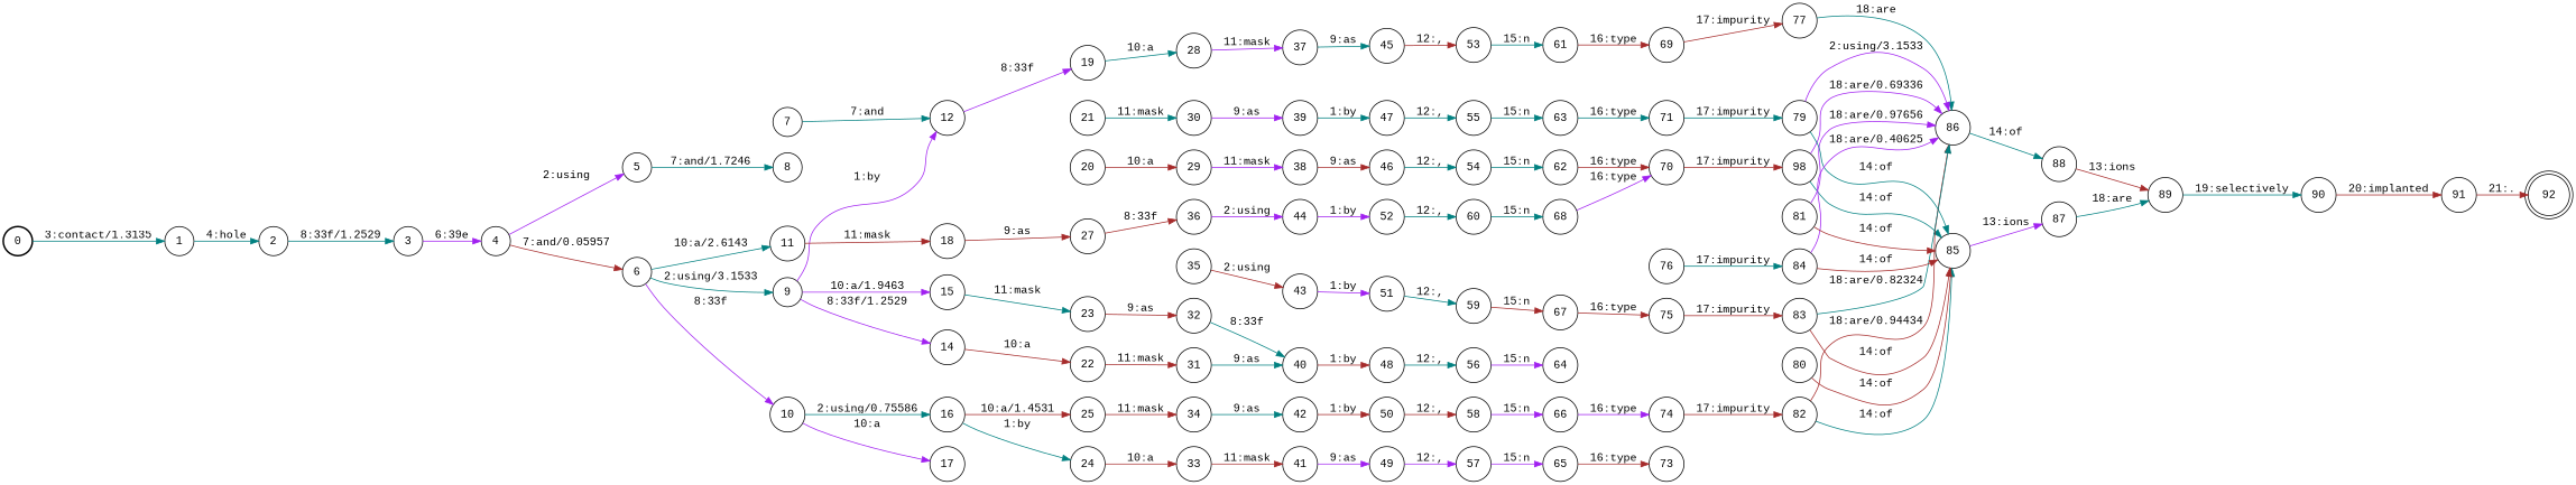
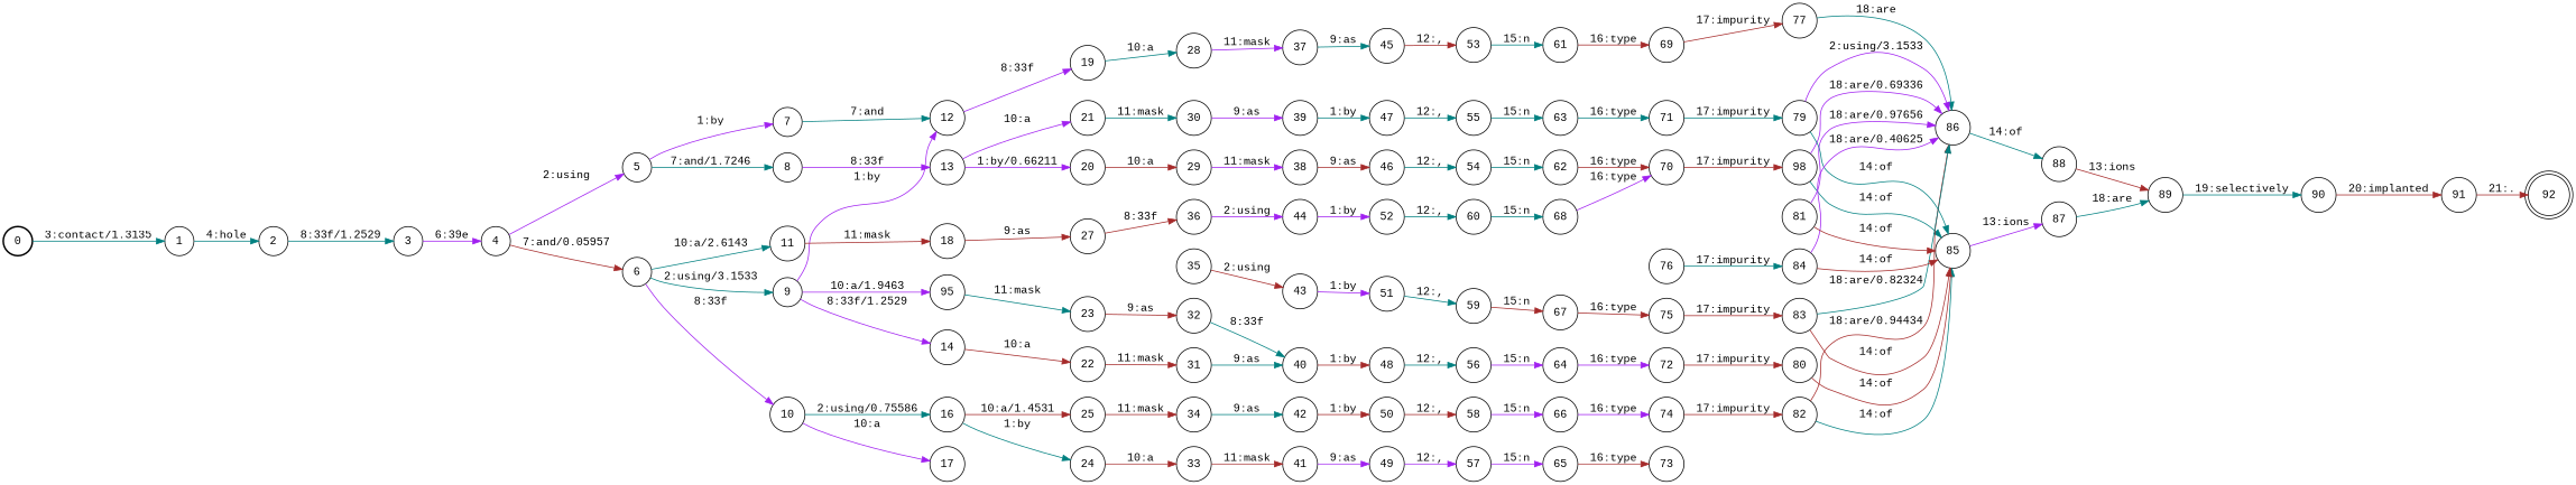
  digraph {
    fontname="Liberation Mono"
    nodesep=0.25
    rankdir=LR
    ranksep=0.4
    node [fontname="Liberation Mono" fontsize=14 shape=circle style=solid]
    edge [color=teal fontname="Liberation Mono" fontsize=14]
    n1 [label=0 style=bold]
    n2 [label=1]
    n3 [label=2]
    n4 [label=3]
    n5 [label=4]
    n6 [label=5]
    n7 [label=6]
    n8 [label=7]
    n9 [label=8]
    n10 [label=9]
    n11 [label=10]
    n12 [label=11]
    n13 [label=12]
+   n14 [label=13]
    n15 [label=14]
-   n16 [label=15]
+   n16 [label=95]
    n17 [label=16]
    n18 [label=17]
    n19 [label=18]
    n20 [label=19]
    n21 [label=20]
    n22 [label=21]
    n23 [label=22]
    n24 [label=23]
    n25 [label=24]
    n26 [label=25]
    n27 [label=27]
    n28 [label=28]
    n29 [label=29]
    n30 [label=30]
    n31 [label=31]
    n32 [label=32]
    n33 [label=33]
    n34 [label=34]
    n35 [label=36]
    n36 [label=37]
    n37 [label=38]
    n38 [label=39]
    n39 [label=40]
    n40 [label=41]
    n41 [label=42]
    n42 [label=35]
    n43 [label=43]
    n44 [label=44]
    n45 [label=45]
    n46 [label=46]
    n47 [label=47]
    n48 [label=48]
    n49 [label=49]
    n50 [label=50]
    n51 [label=51]
    n52 [label=52]
    n53 [label=53]
    n54 [label=54]
    n55 [label=55]
    n56 [label=56]
    n57 [label=57]
    n58 [label=58]
    n59 [label=59]
    n60 [label=60]
    n61 [label=61]
    n62 [label=62]
    n63 [label=63]
    n64 [label=64]
    n65 [label=65]
    n66 [label=66]
    n67 [label=67]
    n68 [label=68]
    n69 [label=69]
    n70 [label=70]
    n71 [label=71]
+   n72 [label=72]
    n73 [label=73]
    n74 [label=74]
    n75 [label=75]
    n76 [label=77]
    n77 [label=98]
    n78 [label=79]
    n79 [label=80]
    n80 [label=82]
    n81 [label=83]
    n82 [label=76]
    n83 [label=84]
    n84 [label=86]
    n85 [label=85]
    n86 [label=81]
    n87 [label=88]
    n88 [label=87]
    n89 [label=89]
    n90 [label=90]
    n91 [label=91]
    n92 [label=92 shape=doublecircle]
    n1 -> n2 [label="3:contact/1.3135"]
    n2 -> n3 [label="4:hole"]
    n3 -> n4 [label="8:33f/1.2529"]
    n4 -> n5 [color=purple label="6:39e"]
    n5 -> n6 [color=purple label="2:using"]
    n5 -> n7 [color=brown label="7:and/0.05957"]
+   n6 -> n8 [color=purple label="1:by"]
    n6 -> n9 [label="7:and/1.7246"]
    n7 -> n10 [label="2:using/3.1533"]
    n7 -> n11 [color=purple label="8:33f"]
    n7 -> n12 [label="10:a/2.6143"]
    n8 -> n13 [label="7:and"]
+   n9 -> n14 [color=purple label="8:33f"]
    n10 -> n13 [color=purple label="1:by"]
    n10 -> n15 [color=purple label="8:33f/1.2529"]
    n10 -> n16 [color=purple label="10:a/1.9463"]
    n11 -> n17 [label="2:using/0.75586"]
    n11 -> n18 [color=purple label="10:a"]
    n12 -> n19 [color=brown label="11:mask"]
    n13 -> n20 [color=purple label="8:33f"]
+   n14 -> n21 [color=purple label="1:by/0.66211"]
+   n14 -> n22 [color=purple label="10:a"]
    n15 -> n23 [color=brown label="10:a"]
    n16 -> n24 [label="11:mask"]
    n17 -> n25 [label="1:by"]
    n17 -> n26 [color=brown label="10:a/1.4531"]
    n19 -> n27 [color=brown label="9:as"]
    n20 -> n28 [label="10:a"]
    n21 -> n29 [color=brown label="10:a"]
    n22 -> n30 [label="11:mask"]
    n23 -> n31 [color=brown label="11:mask"]
    n24 -> n32 [color=brown label="9:as"]
    n25 -> n33 [color=brown label="10:a"]
    n26 -> n34 [color=brown label="11:mask"]
    n27 -> n35 [color=brown label="8:33f"]
    n28 -> n36 [color=purple label="11:mask"]
    n29 -> n37 [color=purple label="11:mask"]
    n30 -> n38 [color=purple label="9:as"]
    n31 -> n39 [label="9:as"]
    n32 -> n39 [label="8:33f"]
    n33 -> n40 [color=brown label="11:mask"]
    n34 -> n41 [label="9:as"]
    n35 -> n44 [color=purple label="2:using"]
    n36 -> n45 [label="9:as"]
    n37 -> n46 [color=brown label="9:as"]
    n38 -> n47 [label="1:by"]
    n39 -> n48 [color=brown label="1:by"]
    n40 -> n49 [color=purple label="9:as"]
    n41 -> n50 [color=brown label="1:by"]
    n42 -> n43 [color=brown label="2:using"]
    n43 -> n51 [color=purple label="1:by"]
    n44 -> n52 [color=purple label="1:by"]
    n45 -> n53 [color=brown label="12:,"]
    n46 -> n54 [label="12:,"]
    n47 -> n55 [label="12:,"]
    n48 -> n56 [label="12:,"]
    n49 -> n57 [color=purple label="12:,"]
    n50 -> n58 [color=brown label="12:,"]
    n51 -> n59 [label="12:,"]
    n52 -> n60 [label="12:,"]
    n53 -> n61 [label="15:n"]
    n54 -> n62 [label="15:n"]
    n55 -> n63 [label="15:n"]
    n56 -> n64 [color=purple label="15:n"]
    n57 -> n65 [color=purple label="15:n"]
    n58 -> n66 [color=purple label="15:n"]
    n59 -> n67 [color=brown label="15:n"]
    n60 -> n68 [label="15:n"]
    n61 -> n69 [color=brown label="16:type"]
    n62 -> n70 [color=brown label="16:type"]
    n63 -> n71 [label="16:type"]
+   n64 -> n72 [color=purple label="16:type"]
    n65 -> n73 [color=brown label="16:type"]
    n66 -> n74 [color=purple label="16:type"]
    n67 -> n75 [color=brown label="16:type"]
    n68 -> n70 [color=purple label="16:type"]
    n69 -> n76 [color=brown label="17:impurity"]
    n70 -> n77 [color=brown label="17:impurity"]
    n71 -> n78 [label="17:impurity"]
+   n72 -> n79 [color=brown label="17:impurity"]
    n74 -> n80 [color=brown label="17:impurity"]
    n75 -> n81 [color=brown label="17:impurity"]
    n76 -> n84 [label="18:are"]
    n77 -> n84 [color=purple label="18:are/0.69336"]
    n77 -> n85 [label="14:of"]
    n78 -> n84 [color=purple label="2:using/3.1533"]
    n78 -> n85 [label="14:of"]
    n79 -> n85 [color=brown label="14:of"]
    n80 -> n84 [color=brown label="18:are/0.94434"]
    n80 -> n85 [label="14:of"]
    n81 -> n84 [label="18:are/0.82324"]
    n81 -> n85 [color=brown label="14:of"]
    n82 -> n83 [label="17:impurity"]
    n83 -> n84 [color=purple label="18:are/0.40625"]
    n83 -> n85 [color=brown label="14:of"]
    n84 -> n87 [label="14:of"]
    n85 -> n88 [color=purple label="13:ions"]
    n86 -> n84 [color=purple label="18:are/0.97656"]
    n86 -> n85 [color=brown label="14:of"]
    n87 -> n89 [color=brown label="13:ions"]
    n88 -> n89 [label="18:are"]
    n89 -> n90 [label="19:selectively"]
    n90 -> n91 [color=brown label="20:implanted"]
    n91 -> n92 [color=brown label="21:."]
  }
